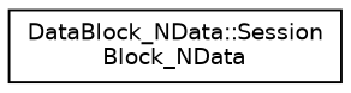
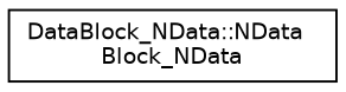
  digraph {
    rankdir=LR
    fontname="DejaVu Sans"
-   n1 [color=black fillcolor=white fontname="DejaVu Sans" fontsize=10 height=0.2 label="DataBlock_NData::Session\lBlock_NData" shape=record style=filled width=0.4]
+   n1 [color=black fillcolor=white fontname="DejaVu Sans" fontsize=10 height=0.2 label="DataBlock_NData::NData\lBlock_NData" shape=record style=filled width=0.4]
  }
